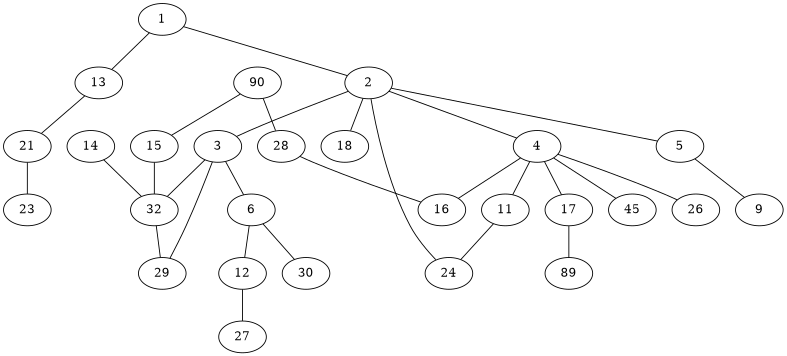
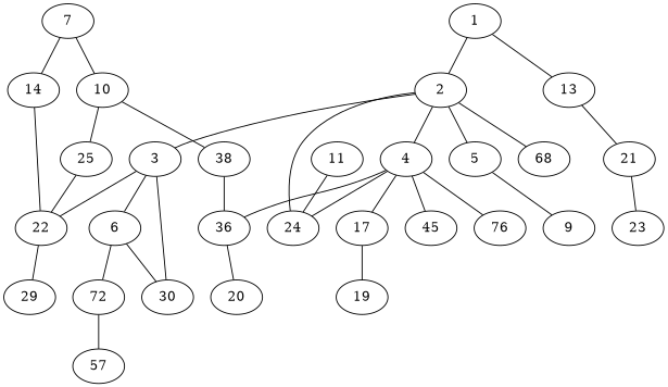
  graph {
    1
    2
    13
    3
    4
    5
-   18
+   18 [label=68]
    24
    21
    6
-   22 [label=32]
+   22
    29
    11
-   16
+   16 [label=36]
    17
    n16 [label=45]
-   26
+   26 [label=76]
    9
-   10 [label=90]
+   7
+   10
    14
    23
-   12
+   12 [label=72]
    30
-   19 [label=89]
-   15
-   28
-   27
+   20
+   19
+   15 [label=25]
+   28 [label=38]
+   27 [label=57]
    1 -- 2
    1 -- 13
    2 -- 3
    2 -- 4
    2 -- 5
    2 -- 18
    2 -- 24
    13 -- 21
    3 -- 6
    3 -- 22
-   3 -- 29
-   4 -- 11
+   3 -- 30
+   4 -- 24
    4 -- 16
    4 -- 17
    4 -- n16
    4 -- 26
    5 -- 9
    21 -- 23
    6 -- 12
    6 -- 30
    22 -- 29
    11 -- 24
+   16 -- 20
    17 -- 19
+   7 -- 10
+   7 -- 14
    10 -- 15
    10 -- 28
    14 -- 22
    12 -- 27
    15 -- 22
    28 -- 16
  }
